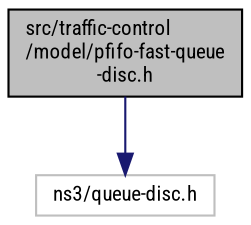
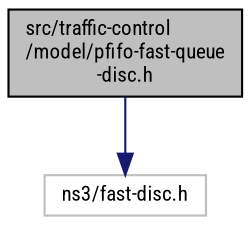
  digraph {
    fontname="Roboto Condensed"
    node [fontname="Roboto Condensed" fontsize=10 shape=record style=filled]
    n1 [color=black fillcolor=grey75 fontcolor=black height=0.2 label="src/traffic-control\l/model/pfifo-fast-queue\l-disc.h" width=0.4]
-   n2 [color=grey75 fillcolor=white height=0.2 label="ns3/queue-disc.h" width=0.4]
+   n2 [color=grey75 fillcolor=white height=0.2 label="ns3/fast-disc.h" width=0.4]
    n1 -> n2 [color=midnightblue fontname="Roboto Condensed" fontsize=10 labelfontname=Helvetica labelfontsize=10 style=solid]
  }
